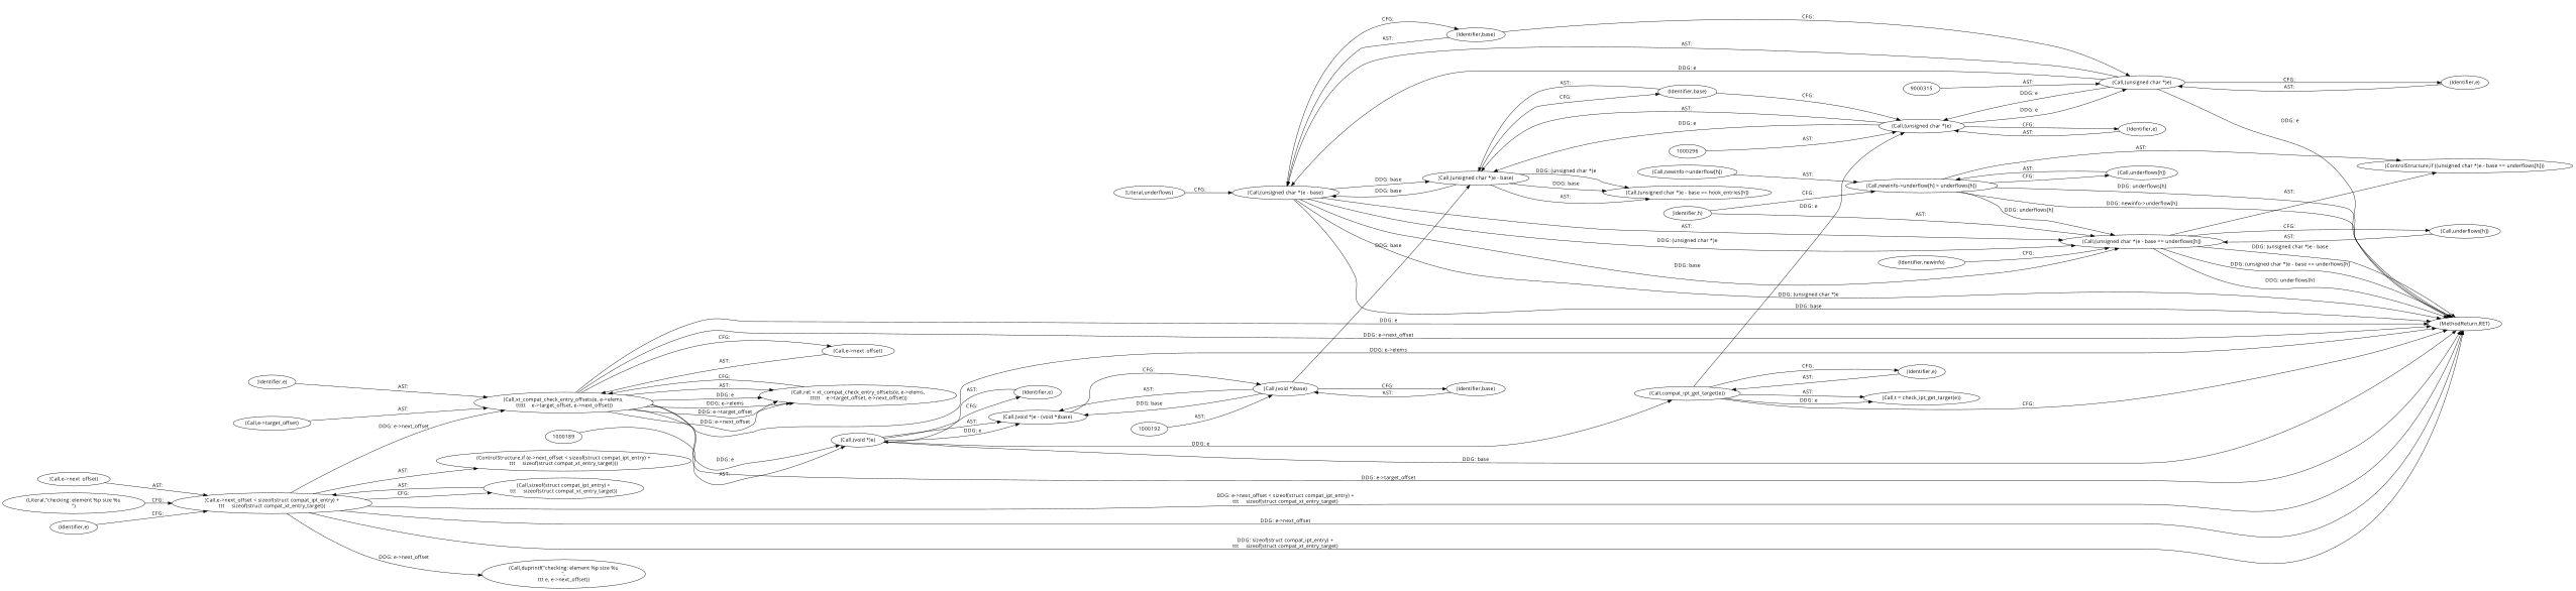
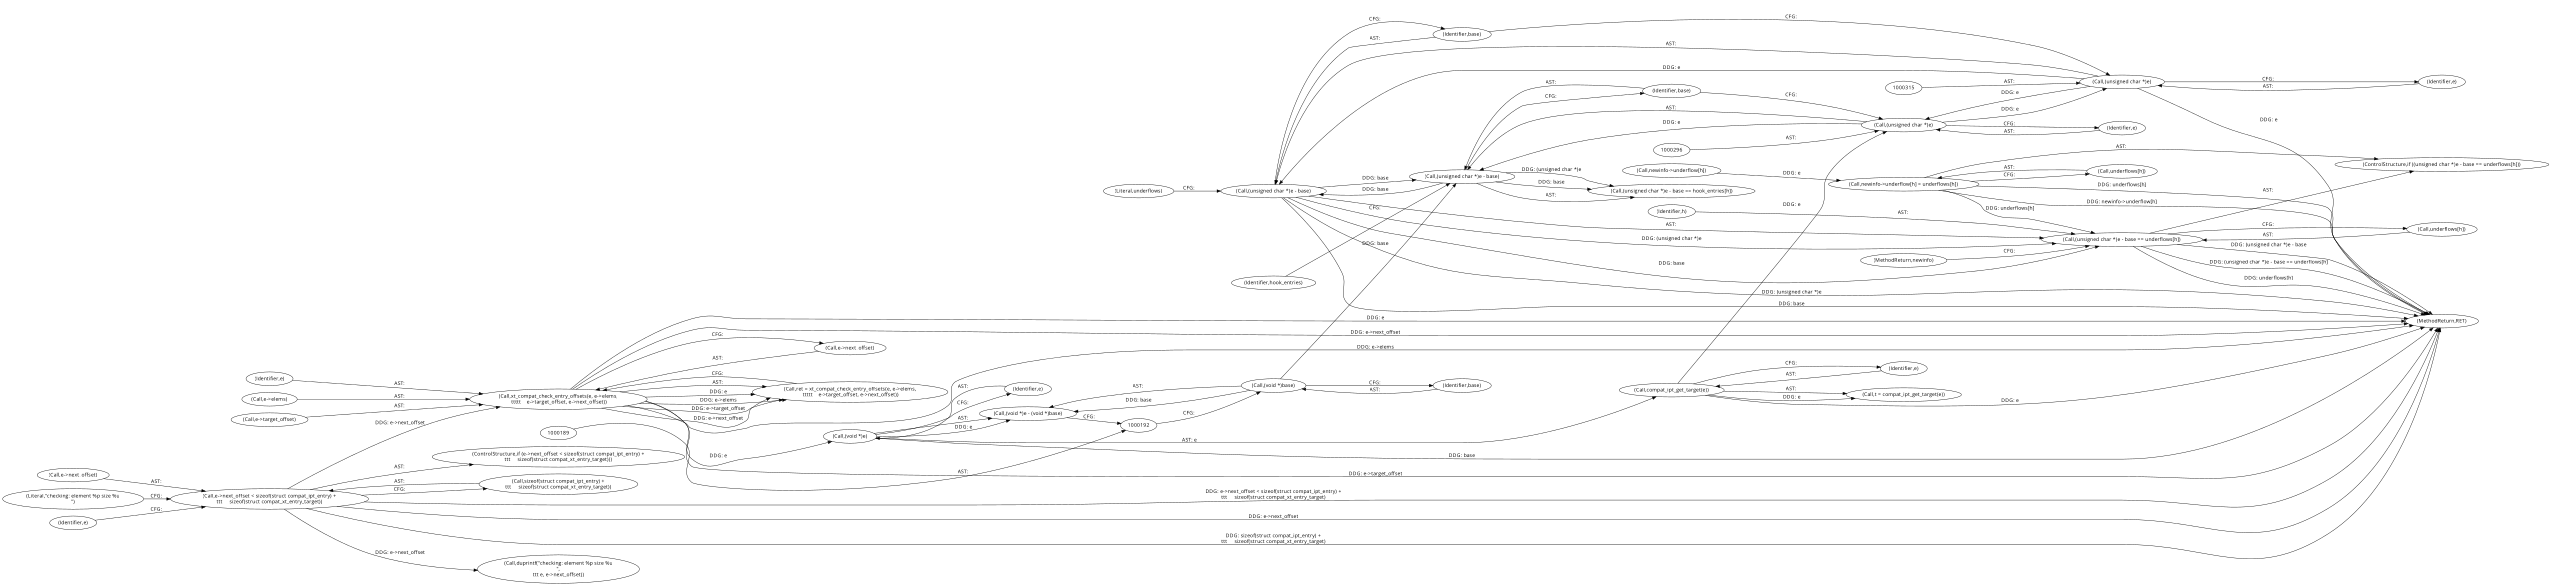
  digraph {
    fontname="Open Sans"
    rankdir=LR
    node [fontname="Open Sans"]
    edge [fontname="Open Sans"]
    n1 [label="(Call,newinfo->underflow[h] = underflows[h])"]
    n2 [label="(MethodReturn,RET)"]
    n3 [label="(Call,underflows[h])"]
    n4 [label="(ControlStructure,if ((unsigned char *)e - base == underflows[h]))"]
    n5 [label="(Call,(unsigned char *)e - base == underflows[h])"]
    n6 [label="(Call,underflows[h])"]
    n7 [label="(Call,(unsigned char *)e - base)"]
    n8 [label="(Call,(unsigned char *)e - base)"]
    n9 [label="(Identifier,base)"]
    n10 [label="(Identifier,base)"]
    n11 [label="(Call,(unsigned char *)e - base == hook_entries[h])"]
    n12 [label="(Call,(unsigned char *)e)"]
    n13 [label="(Call,(unsigned char *)e)"]
    n14 [label="(Identifier,e)"]
    n15 [label="(Identifier,e)"]
    n16 [label="(Call,compat_ipt_get_target(e))"]
    n17 [label="(Identifier,e)"]
-   n18 [label="(Call,t = check_ipt_get_target(e))"]
+   n18 [label="(Call,t = compat_ipt_get_target(e))"]
    n19 [label="(Call,(void *)e)"]
    n20 [label="(Identifier,e)"]
    n21 [label="(Call,(void *)e - (void *)base)"]
    n22 [label="(Call,(void *)base)"]
    n23 [label="(Call,xt_compat_check_entry_offsets(e, e->elems,\n \t\t\t\t\t    e->target_offset, e->next_offset))"]
    n24 [label="(Call,ret = xt_compat_check_entry_offsets(e, e->elems,\n \t\t\t\t\t    e->target_offset, e->next_offset))"]
    n25 [label="(Call,e->next_offset)"]
    n26 [label="(Call,e->next_offset < sizeof(struct compat_ipt_entry) +\n\t\t\t     sizeof(struct compat_xt_entry_target))"]
    n27 [label="(Call,duprintf(\"checking: element %p size %u\n\",\n\t\t\t e, e->next_offset))"]
    n28 [label="(ControlStructure,if (e->next_offset < sizeof(struct compat_ipt_entry) +\n\t\t\t     sizeof(struct compat_xt_entry_target)))"]
    n29 [label="(Call,sizeof(struct compat_ipt_entry) +\n\t\t\t     sizeof(struct compat_xt_entry_target))"]
    n30 [label="(Identifier,base)"]
    n31 [label="(Call,e->next_offset)"]
    n32 [label="(Literal,\"checking: element %p size %u\n\")"]
    n33 [label="(Identifier,e)"]
    n34 [label="(Call,e->target_offset)"]
-   n35 [label="(Identifier,newinfo)"]
+   n35 [label="(MethodReturn,newinfo)"]
    n36 [label="(Identifier,e)"]
    n37 [label="(Identifier,h)"]
    n38 [label="(Literal,underflows)"]
+   n39 [label="(Identifier,hook_entries)"]
    n40 [label="(Call,newinfo->underflow[h])"]
-   1000315 [label=9000315]
+   n41 [label="(Call,e->elems)"]
+   1000315
    1000296
    1000189
    1000192
    n1 -> n2 [label="DDG: newinfo->underflow[h]"]
    n1 -> n2 [label="DDG: underflows[h]"]
    n1 -> n3 [label="CFG: "]
    n1 -> n4 [label="AST: "]
    n1 -> n5 [label="DDG: underflows[h]"]
    n3 -> n1 [label="AST: "]
    n5 -> n2 [label="DDG: (unsigned char *)e - base == underflows[h]"]
    n5 -> n2 [label="DDG: underflows[h]"]
    n5 -> n2 [label="DDG: (unsigned char *)e - base"]
    n5 -> n4 [label="AST: "]
    n5 -> n6 [label="CFG: "]
    n6 -> n5 [label="AST: "]
    n7 -> n2 [label="DDG: (unsigned char *)e"]
    n7 -> n2 [label="DDG: base"]
    n7 -> n5 [label="AST: "]
    n7 -> n5 [label="DDG: (unsigned char *)e"]
    n7 -> n5 [label="DDG: base"]
    n7 -> n8 [label="DDG: base"]
    n7 -> n9 [label="CFG: "]
    n8 -> n7 [label="DDG: base"]
    n8 -> n10 [label="CFG: "]
    n8 -> n11 [label="AST: "]
    n8 -> n11 [label="DDG: (unsigned char *)e"]
    n8 -> n11 [label="DDG: base"]
    n9 -> n7 [label="AST: "]
    n9 -> n12 [label="CFG: "]
    n10 -> n8 [label="AST: "]
    n10 -> n13 [label="CFG: "]
    n12 -> n2 [label="DDG: e"]
    n12 -> n7 [label="AST: "]
    n12 -> n7 [label="DDG: e"]
    n12 -> n13 [label="DDG: e"]
    n12 -> n14 [label="CFG: "]
    n13 -> n8 [label="AST: "]
    n13 -> n8 [label="DDG: e"]
    n13 -> n12 [label="DDG: e"]
    n13 -> n15 [label="CFG: "]
    n14 -> n12 [label="AST: "]
    n15 -> n13 [label="AST: "]
-   n16 -> n2 [label="CFG: "]
+   n16 -> n2 [label="DDG: e"]
    n16 -> n13 [label="DDG: e"]
    n16 -> n17 [label="CFG: "]
    n16 -> n18 [label="AST: "]
    n16 -> n18 [label="DDG: e"]
    n17 -> n16 [label="AST: "]
    n19 -> n2 [label="DDG: base"]
-   n19 -> n16 [label="DDG: e"]
+   n19 -> n16 [label="AST: e"]
    n19 -> n20 [label="CFG: "]
    n19 -> n21 [label="AST: "]
    n19 -> n21 [label="DDG: e"]
    n20 -> n19 [label="AST: "]
-   n21 -> n22 [label="CFG: "]
+   n21 -> 1000192 [label="CFG: "]
    n22 -> n8 [label="DDG: base"]
    n22 -> n21 [label="AST: "]
    n22 -> n21 [label="DDG: base"]
    n22 -> n30 [label="CFG: "]
    n23 -> n2 [label="DDG: e->target_offset"]
    n23 -> n2 [label="DDG: e"]
    n23 -> n2 [label="DDG: e->next_offset"]
    n23 -> n2 [label="DDG: e->elems"]
    n23 -> n19 [label="DDG: e"]
    n23 -> n24 [label="AST: "]
    n23 -> n24 [label="DDG: e"]
    n23 -> n24 [label="DDG: e->elems"]
    n23 -> n24 [label="DDG: e->target_offset"]
    n23 -> n24 [label="DDG: e->next_offset"]
    n23 -> n25 [label="CFG: "]
    n24 -> n23 [label="CFG: "]
    n25 -> n23 [label="AST: "]
    n26 -> n2 [label="DDG: e->next_offset < sizeof(struct compat_ipt_entry) +\n\t\t\t     sizeof(struct compat_xt_entry_target)"]
    n26 -> n2 [label="DDG: e->next_offset"]
    n26 -> n2 [label="DDG: sizeof(struct compat_ipt_entry) +\n\t\t\t     sizeof(struct compat_xt_entry_target)"]
    n26 -> n23 [label="DDG: e->next_offset"]
    n26 -> n27 [label="DDG: e->next_offset"]
    n26 -> n28 [label="AST: "]
    n26 -> n29 [label="CFG: "]
    n29 -> n26 [label="AST: "]
    n30 -> n22 [label="AST: "]
    n31 -> n26 [label="AST: "]
    n32 -> n26 [label="CFG: "]
    n33 -> n26 [label="CFG: "]
    n34 -> n23 [label="AST: "]
    n35 -> n5 [label="CFG: "]
    n36 -> n23 [label="AST: "]
-   n37 -> n1 [label="CFG: "]
    n37 -> n5 [label="AST: "]
    n38 -> n7 [label="CFG: "]
-   n40 -> n1 [label="AST: "]
+   n39 -> n8 [label="CFG: "]
+   n40 -> n1 [label="DDG: e"]
+   n41 -> n23 [label="AST: "]
    1000315 -> n12 [label="AST: "]
    1000296 -> n13 [label="AST: "]
-   1000189 -> n19 [label="AST: "]
-   1000192 -> n22 [label="AST: "]
+   1000189 -> 1000192 [label="AST: "]
+   1000192 -> n22 [label="CFG: "]
  }
